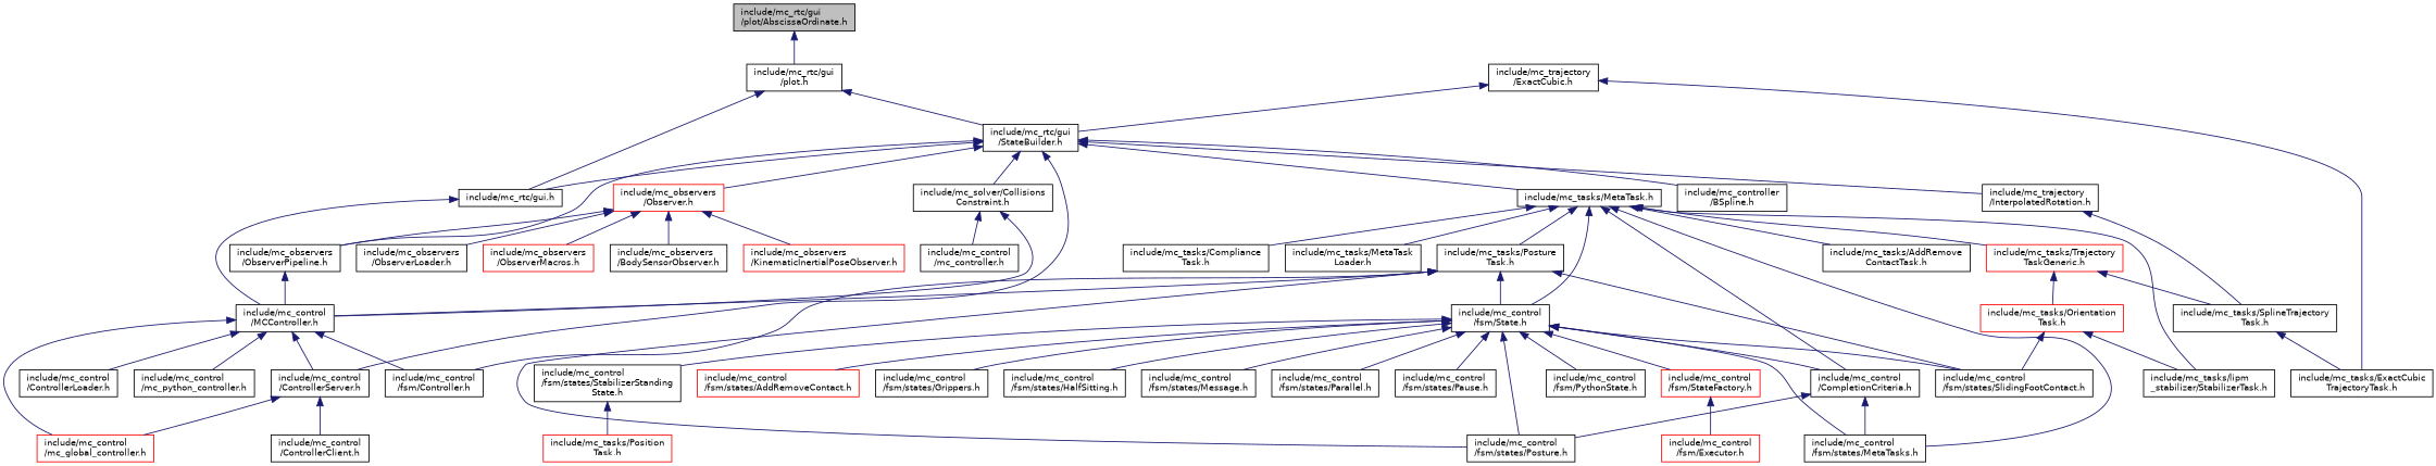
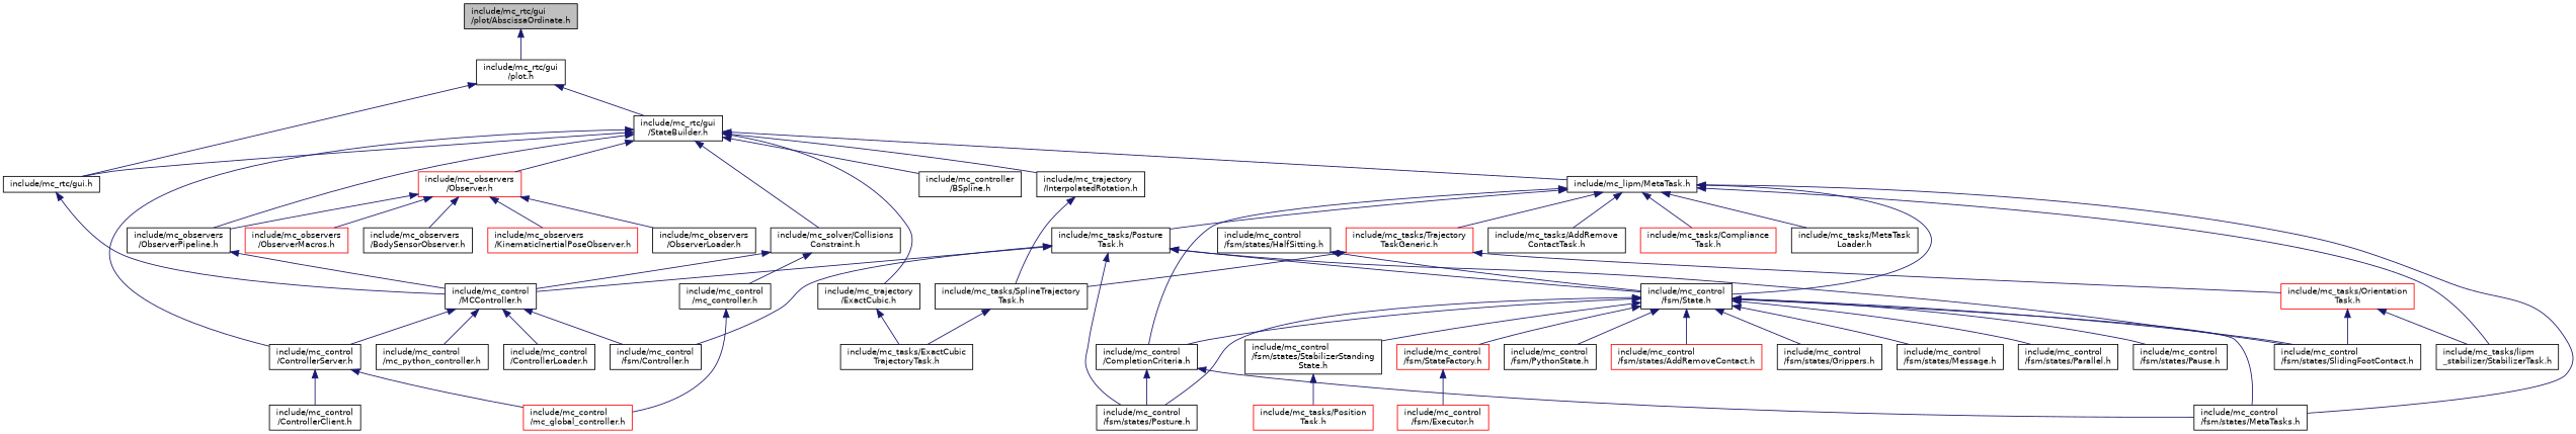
  digraph {
    node [color=black fillcolor=white fontname=Helvetica fontsize=10 shape=record style=filled]
    edge [color=midnightblue dir=back fontname=Helvetica fontsize=10 labelfontname=Helvetica labelfontsize=10 style=solid]
    n1 [fillcolor=grey75 fontcolor=black height=0.2 label="include/mc_rtc/gui\l/plot/AbscissaOrdinate.h" width=0.4]
    n2 [height=0.2 label="include/mc_rtc/gui\l/plot.h" width=0.4]
    n3 [height=0.2 label="include/mc_rtc/gui\l/StateBuilder.h" width=0.4]
    n4 [height=0.2 label="include/mc_rtc/gui.h" width=0.4]
-   n5 [height=0.2 label="include/mc_tasks/MetaTask.h" width=0.4]
+   n5 [height=0.2 label="include/mc_lipm/MetaTask.h" width=0.4]
    n6 [height=0.2 label="include/mc_control\l/ControllerServer.h" width=0.4]
    n7 [color=red height=0.2 label="include/mc_observers\l/Observer.h" width=0.4]
    n8 [height=0.2 label="include/mc_observers\l/ObserverPipeline.h" width=0.4]
    n9 [height=0.2 label="include/mc_solver/Collisions\lConstraint.h" width=0.4]
    n10 [height=0.2 label="include/mc_trajectory\l/InterpolatedRotation.h" width=0.4]
    n11 [height=0.2 label="include/mc_controller\l/BSpline.h" width=0.4]
    n12 [height=0.2 label="include/mc_trajectory\l/ExactCubic.h" width=0.4]
    n13 [height=0.2 label="include/mc_control\l/MCController.h" width=0.4]
    n14 [height=0.2 label="include/mc_control\l/CompletionCriteria.h" width=0.4]
    n15 [height=0.2 label="include/mc_control\l/fsm/states/MetaTasks.h" width=0.4]
    n16 [height=0.2 label="include/mc_tasks/Posture\lTask.h" width=0.4]
    n17 [height=0.2 label="include/mc_control\l/fsm/State.h" width=0.4]
    n18 [color=red height=0.2 label="include/mc_tasks/Trajectory\lTaskGeneric.h" width=0.4]
    n19 [height=0.2 label="include/mc_tasks/lipm\l_stabilizer/StabilizerTask.h" width=0.4]
    n20 [height=0.2 label="include/mc_tasks/AddRemove\lContactTask.h" width=0.4]
-   n21 [height=0.2 label="include/mc_tasks/Compliance\lTask.h" width=0.4]
+   n21 [color=red height=0.2 label="include/mc_tasks/Compliance\lTask.h" width=0.4]
    n22 [height=0.2 label="include/mc_tasks/MetaTask\lLoader.h" width=0.4]
    n23 [color=red height=0.2 label="include/mc_control\l/mc_global_controller.h" width=0.4]
    n24 [height=0.2 label="include/mc_control\l/ControllerClient.h" width=0.4]
    n25 [height=0.2 label="include/mc_observers\l/BodySensorObserver.h" width=0.4]
    n26 [color=red height=0.2 label="include/mc_observers\l/KinematicInertialPoseObserver.h" width=0.4]
    n27 [height=0.2 label="include/mc_observers\l/ObserverLoader.h" width=0.4]
    n28 [color=red height=0.2 label="include/mc_observers\l/ObserverMacros.h" width=0.4]
    n29 [height=0.2 label="include/mc_control\l/mc_controller.h" width=0.4]
    n30 [height=0.2 label="include/mc_tasks/SplineTrajectory\lTask.h" width=0.4]
    n31 [height=0.2 label="include/mc_tasks/ExactCubic\lTrajectoryTask.h" width=0.4]
    n32 [height=0.2 label="include/mc_control\l/fsm/states/Posture.h" width=0.4]
    n33 [height=0.2 label="include/mc_control\l/fsm/Controller.h" width=0.4]
    n34 [height=0.2 label="include/mc_control\l/fsm/states/SlidingFootContact.h" width=0.4]
    n35 [color=red height=0.2 label="include/mc_control\l/fsm/StateFactory.h" width=0.4]
    n36 [height=0.2 label="include/mc_control\l/fsm/PythonState.h" width=0.4]
    n37 [color=red height=0.2 label="include/mc_control\l/fsm/states/AddRemoveContact.h" width=0.4]
    n38 [height=0.2 label="include/mc_control\l/fsm/states/Grippers.h" width=0.4]
    n39 [height=0.2 label="include/mc_control\l/fsm/states/HalfSitting.h" width=0.4]
    n40 [height=0.2 label="include/mc_control\l/fsm/states/Message.h" width=0.4]
    n41 [height=0.2 label="include/mc_control\l/fsm/states/Parallel.h" width=0.4]
    n42 [height=0.2 label="include/mc_control\l/fsm/states/Pause.h" width=0.4]
    n43 [height=0.2 label="include/mc_control\l/fsm/states/StabilizerStanding\lState.h" width=0.4]
    n44 [color=red height=0.2 label="include/mc_tasks/Orientation\lTask.h" width=0.4]
    n45 [height=0.2 label="include/mc_control\l/ControllerLoader.h" width=0.4]
    n46 [height=0.2 label="include/mc_control\l/mc_python_controller.h" width=0.4]
    n47 [color=red height=0.2 label="include/mc_control\l/fsm/Executor.h" width=0.4]
    n48 [color=red height=0.2 label="include/mc_tasks/Position\lTask.h" width=0.4]
    n1 -> n2
    n2 -> n3
    n2 -> n4
    n3 -> n4
    n3 -> n5
    n3 -> n6
    n3 -> n7
    n3 -> n8
    n3 -> n9
    n3 -> n10
    n3 -> n11
-   n12 -> n3
+   n3 -> n12
    n4 -> n13
    n5 -> n14
    n5 -> n15
    n5 -> n16
    n5 -> n17
    n5 -> n18
    n5 -> n19
    n5 -> n20
    n5 -> n21
    n5 -> n22
    n6 -> n23
    n6 -> n24
    n7 -> n8
    n7 -> n25
    n7 -> n26
    n7 -> n27
    n7 -> n28
    n8 -> n13
    n9 -> n13
    n9 -> n29
    n10 -> n30
    n12 -> n31
    n13 -> n6
-   n13 -> n23
+   n29 -> n23
    n13 -> n33
    n13 -> n45
    n13 -> n46
    n14 -> n15
    n14 -> n32
    n16 -> n13
    n16 -> n17
    n16 -> n32
    n16 -> n33
    n16 -> n34
    n17 -> n14
    n17 -> n15
    n17 -> n32
    n17 -> n34
    n17 -> n35
    n17 -> n36
    n17 -> n37
    n17 -> n38
-   n17 -> n39
+   n39 -> n17
    n17 -> n40
    n17 -> n41
    n17 -> n42
    n17 -> n43
    n18 -> n30
    n18 -> n44
    n30 -> n31
    n35 -> n47
    n43 -> n48
    n44 -> n19
    n44 -> n34
  }
